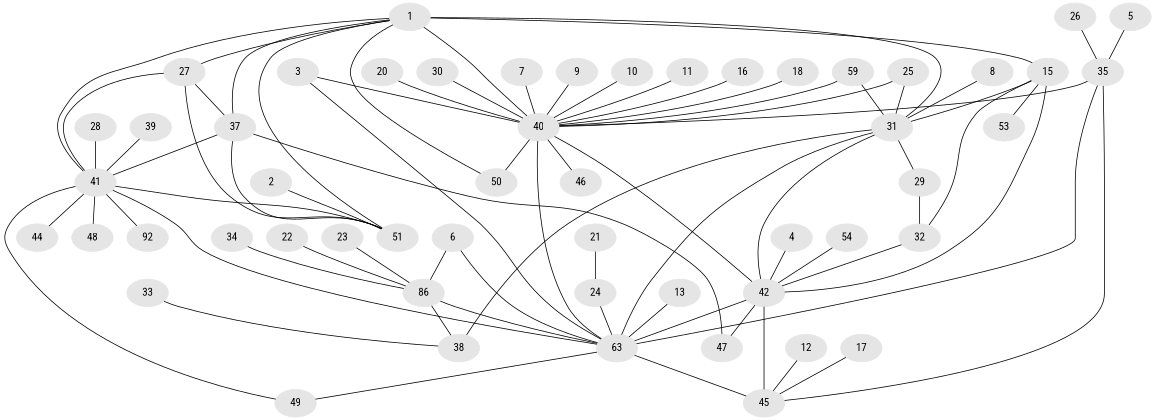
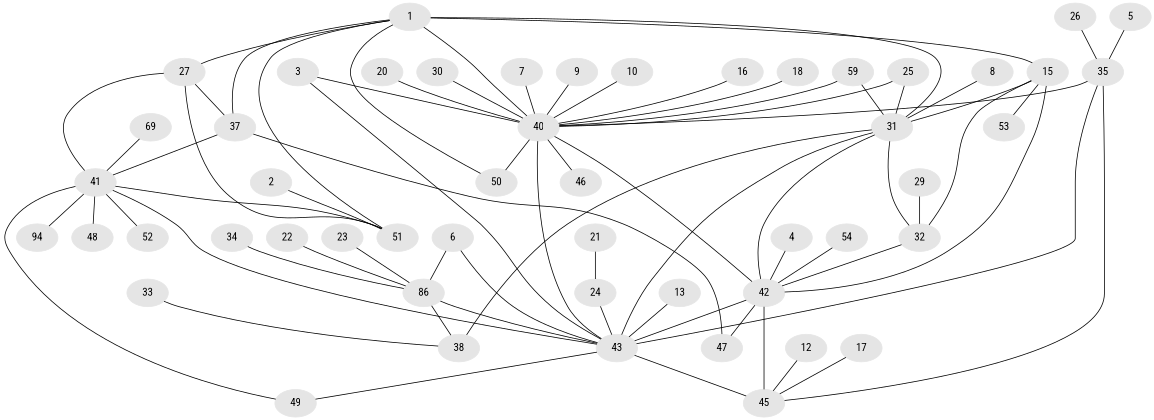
  graph {
    fontname="Roboto Condensed"
    node [color=gray90 fontname="Roboto Condensed" style=filled]
    edge [fontname="Roboto Condensed" weight=1.0]
    1
    15
    27
    31
    37
    40
    41
    50
    51
    42
    32
    53
-   43 [label=63]
+   43
    38
    47
    46
-   44
+   44 [label=94]
    48
    49
-   52 [label=92]
+   52
    2
    3
    45
    4
    5
    35
    6
    n28 [label=86]
    7
    8
    9
    10
-   11
    12
    13
    n36 [label=54]
    16
    17
    18
    n40 [label=59]
    20
    21
    24
    22
    23
    25
    26
-   28
    29
    30
    33
    34
-   39
+   39 [label=69]
    1 -- 15
    1 -- 27
    1 -- 31
    1 -- 37
    1 -- 40 [weight=4.0]
-   1 -- 41
    1 -- 50 [weight=2.0]
    1 -- 51
    15 -- 31 [weight=2.0]
    15 -- 42 [weight=2.0]
    15 -- 32 [weight=2.0]
    15 -- 53
    27 -- 37
    27 -- 41
    27 -- 51
    31 -- 42
-   31 -- 29
+   31 -- 32
    31 -- 43
    31 -- 38 [weight=2.0]
    37 -- 41
-   37 -- 51
    37 -- 47
    40 -- 50 [weight=2.0]
    40 -- 42
    40 -- 43
    40 -- 46
    41 -- 51
    41 -- 43
    41 -- 44
    41 -- 48
    41 -- 49
    41 -- 52
    42 -- 43 [weight=3.0]
    42 -- 47
    42 -- 45
    32 -- 42
    43 -- 49
    43 -- 45 [weight=3.0]
    2 -- 51
    3 -- 40
    3 -- 43
    4 -- 42
    5 -- 35
    35 -- 40
    35 -- 43 [weight=3.0]
    35 -- 45
    6 -- 43 [weight=4.0]
    6 -- n28 [weight=2.0]
    n28 -- 43 [weight=2.0]
    n28 -- 38
    7 -- 40
    8 -- 31
    9 -- 40
    10 -- 40
-   11 -- 40
    12 -- 45
    13 -- 43
    n36 -- 42
    16 -- 40
    17 -- 45
    18 -- 40
    n40 -- 31
    n40 -- 40
    20 -- 40
    21 -- 24
    24 -- 43
    22 -- n28
    23 -- n28
    25 -- 31
    25 -- 40
    26 -- 35
-   28 -- 41
    29 -- 32
    30 -- 40
    33 -- 38
    34 -- n28
    39 -- 41
  }
